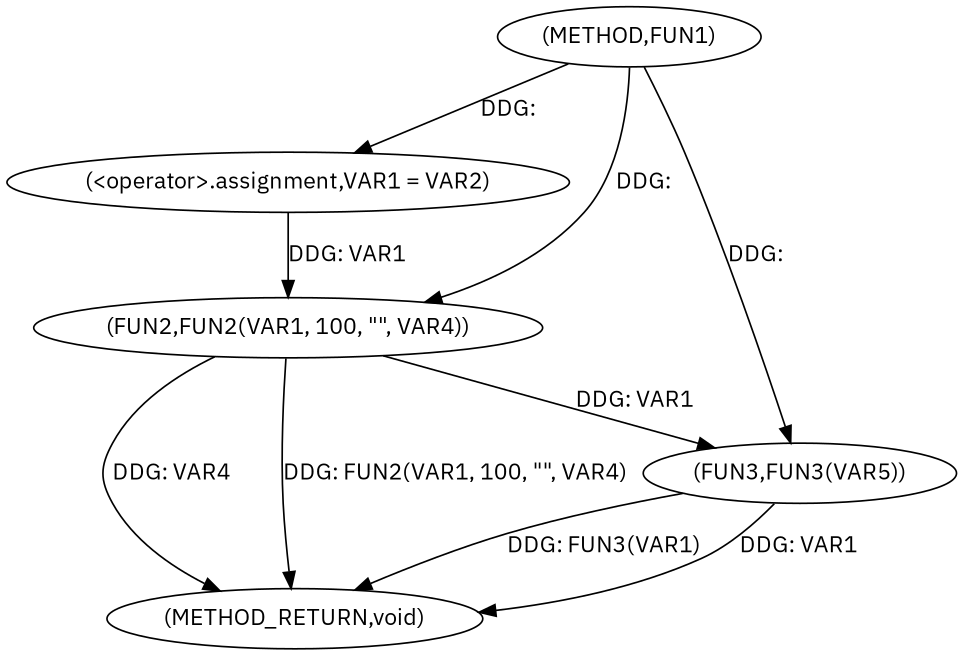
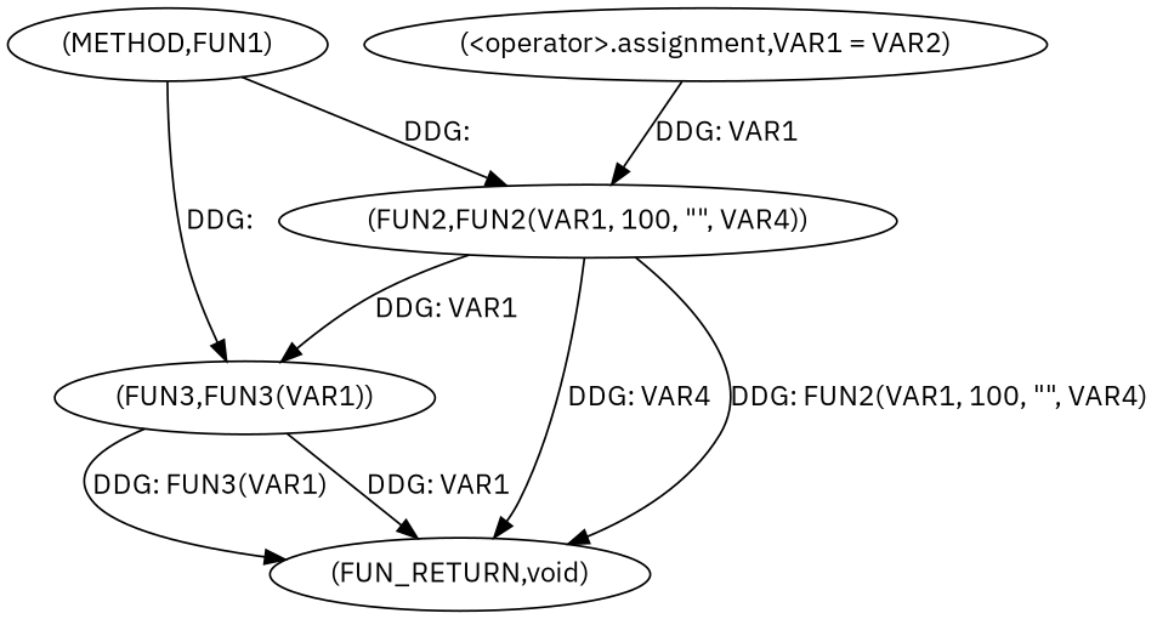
  digraph {
    fontname="IBM Plex Sans"
    node [fontname="IBM Plex Sans"]
    edge [fontname="IBM Plex Sans"]
    n1 [label="(METHOD,FUN1)"]
    n2 [label="(<operator>.assignment,VAR1 = VAR2)"]
    n3 [label="(FUN2,FUN2(VAR1, 100, \"\", VAR4))"]
-   n4 [label="(FUN3,FUN3(VAR5))"]
-   n5 [label="(METHOD_RETURN,void)"]
-   n1 -> n2 [label="DDG: "]
+   n4 [label="(FUN3,FUN3(VAR1))"]
+   n5 [label="(FUN_RETURN,void)"]
    n1 -> n3 [label="DDG: "]
    n1 -> n4 [label="DDG: "]
    n2 -> n3 [label="DDG: VAR1"]
    n3 -> n4 [label="DDG: VAR1"]
    n3 -> n5 [label="DDG: VAR4"]
    n3 -> n5 [label="DDG: FUN2(VAR1, 100, \"\", VAR4)"]
    n4 -> n5 [label="DDG: FUN3(VAR1)"]
    n4 -> n5 [label="DDG: VAR1"]
  }
